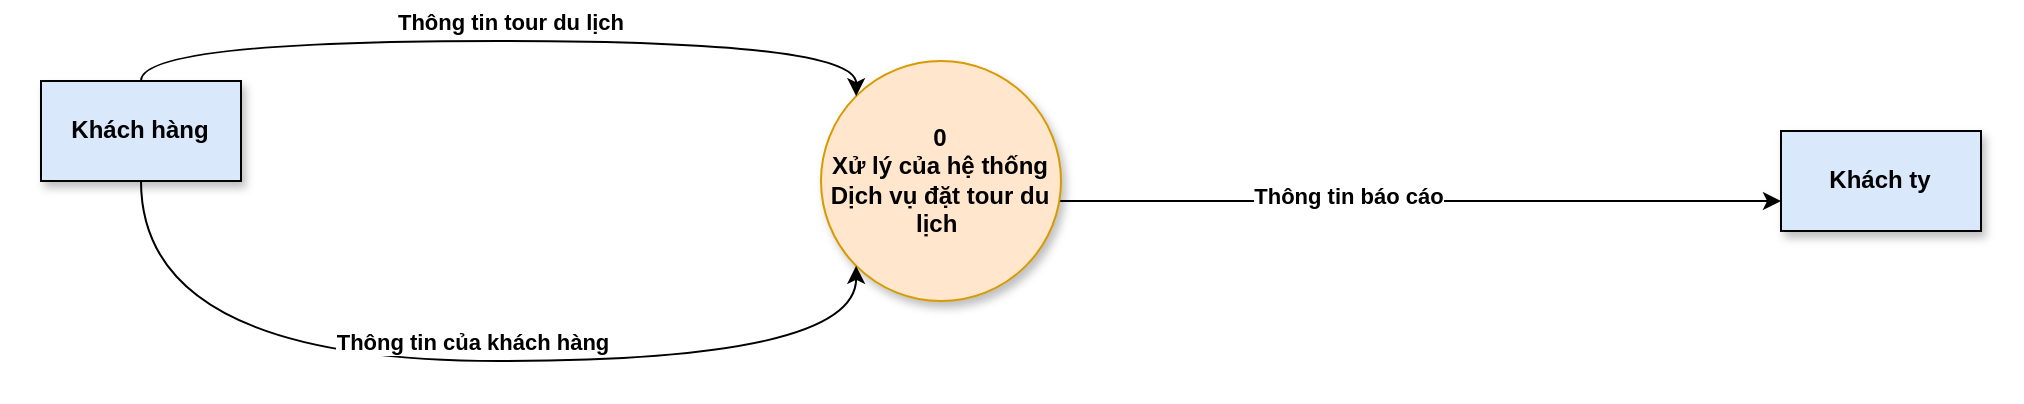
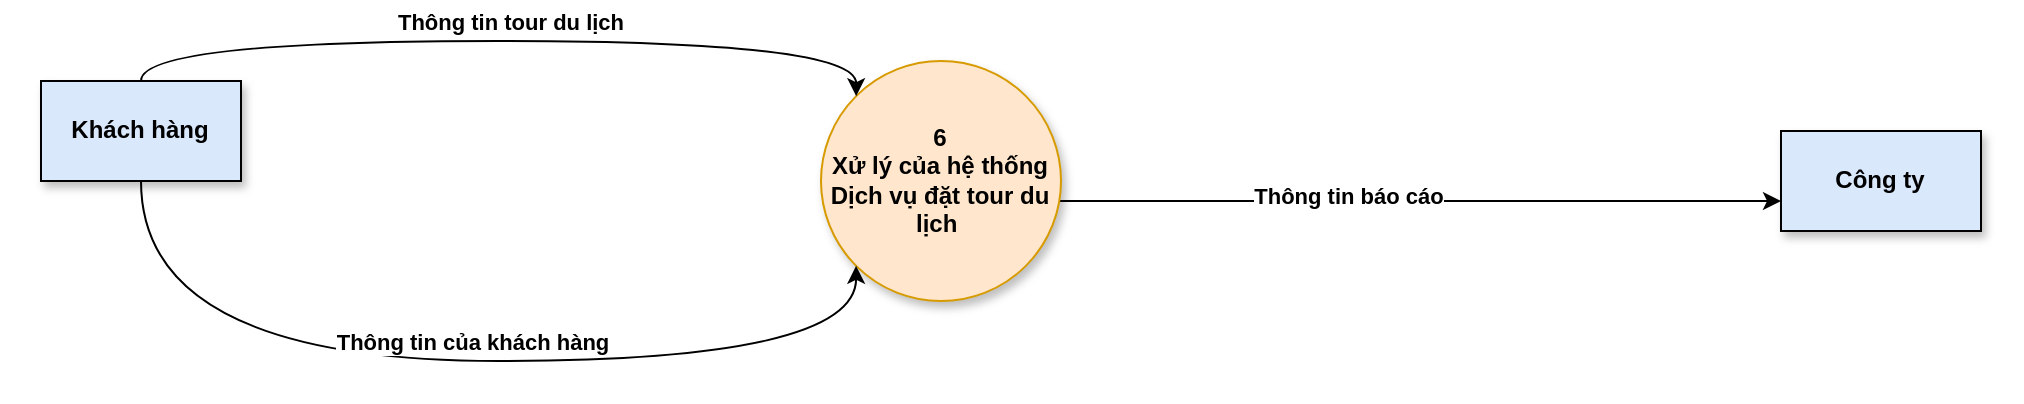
  <mxCell id="0" />
  <mxCell id="1" parent="0" />
  <mxCell id="2" style="rounded=0;orthogonalLoop=1;jettySize=auto;html=1;fontStyle=1" parent="1" edge="1"><mxGeometry relative="1" as="geometry"><mxPoint x="520" y="100" as="sourcePoint" /><mxPoint x="890" y="100" as="targetPoint" /></mxGeometry></mxCell>
  <mxCell id="3" value="Thông tin báo cáo" style="edgeLabel;html=1;align=center;verticalAlign=middle;resizable=0;points=[];fontStyle=1" parent="2" vertex="1" connectable="0"><mxGeometry x="-0.173" y="3" relative="1" as="geometry"><mxPoint as="offset" /></mxGeometry></mxCell>
- <mxCell id="4" value="&lt;span&gt;0&lt;br&gt;Xử lý của hệ thống Dịch vụ đặt tour du lịch&amp;nbsp;&lt;/span&gt;" style="ellipse;whiteSpace=wrap;html=1;aspect=fixed;fillColor=#ffe6cc;strokeColor=#d79b00;shadow=1;fontStyle=1" parent="1" vertex="1"><mxGeometry x="410" y="30" width="120" height="120" as="geometry" /></mxCell>
+ <mxCell id="4" value="&lt;span&gt;6&lt;br&gt;Xử lý của hệ thống Dịch vụ đặt tour du lịch&amp;nbsp;&lt;/span&gt;" style="ellipse;whiteSpace=wrap;html=1;aspect=fixed;fillColor=#ffe6cc;strokeColor=#d79b00;shadow=1;fontStyle=1" parent="1" vertex="1"><mxGeometry x="410" y="30" width="120" height="120" as="geometry" /></mxCell>
  <mxCell id="5" style="edgeStyle=orthogonalEdgeStyle;rounded=0;orthogonalLoop=1;jettySize=auto;html=1;entryX=0;entryY=1;entryDx=0;entryDy=0;curved=1;fontStyle=1" parent="1" source="9" target="4" edge="1"><mxGeometry relative="1" as="geometry"><Array as="points"><mxPoint x="70" y="180" /><mxPoint x="428" y="180" /></Array></mxGeometry></mxCell>
  <mxCell id="6" value="Thông tin của khách hàng" style="edgeLabel;html=1;align=center;verticalAlign=middle;resizable=0;points=[];fontStyle=1" parent="5" vertex="1" connectable="0"><mxGeometry x="-0.217" y="-1" relative="1" as="geometry"><mxPoint x="61" y="-11" as="offset" /></mxGeometry></mxCell>
  <mxCell id="7" style="edgeStyle=orthogonalEdgeStyle;rounded=0;orthogonalLoop=1;jettySize=auto;html=1;entryX=0;entryY=0;entryDx=0;entryDy=0;curved=1;fontStyle=1" parent="1" source="9" target="4" edge="1"><mxGeometry relative="1" as="geometry"><Array as="points"><mxPoint x="70" y="20" /><mxPoint x="428" y="20" /></Array></mxGeometry></mxCell>
  <mxCell id="8" value="Thông tin tour du lịch" style="edgeLabel;html=1;align=center;verticalAlign=middle;resizable=0;points=[];fontStyle=1" parent="7" vertex="1" connectable="0"><mxGeometry x="-0.041" relative="1" as="geometry"><mxPoint x="10" y="-10" as="offset" /></mxGeometry></mxCell>
  <mxCell id="9" value="Khách hàng" style="html=1;dashed=0;whiteSpace=wrap;fillColor=#dae8fc;strokeColor=default;gradientColor=none;fontStyle=1;shadow=1;" parent="1" vertex="1"><mxGeometry x="20" y="40" width="100" height="50" as="geometry" /></mxCell>
- <mxCell id="10" value="Khách ty" style="html=1;dashed=0;whiteSpace=wrap;fillColor=#dae8fc;strokeColor=default;gradientColor=none;fontStyle=1;shadow=1;" parent="1" vertex="1"><mxGeometry x="890" y="65" width="100" height="50" as="geometry" /></mxCell>
+ <mxCell id="10" value="Công ty" style="html=1;dashed=0;whiteSpace=wrap;fillColor=#dae8fc;strokeColor=default;gradientColor=none;fontStyle=1;shadow=1;" parent="1" vertex="1"><mxGeometry x="890" y="65" width="100" height="50" as="geometry" /></mxCell>
